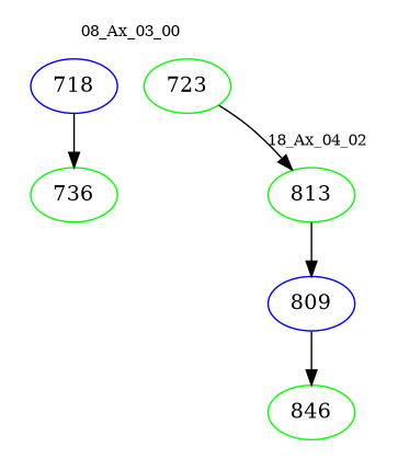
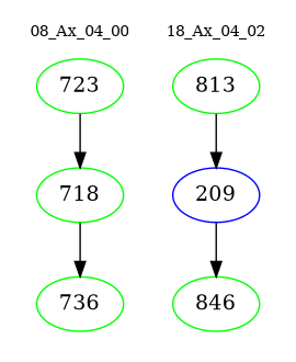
  digraph {
    node [color=green]
    edge [color=black]
    n1 [label=723]
-   n2 [color=blue label=718]
+   n2 [label=718]
    n3 [label=736]
    n4 [label=813]
-   n5 [color=blue label=809]
+   n5 [color=blue label=209]
    n6 [label=846]
    subgraph cluster_1 {
      color=white
      fontsize=10
-     label="08_Ax_03_00"
+     label="08_Ax_04_00"
      n1
      n2
      n3
    }
    subgraph cluster_2 {
      color=white
      fontsize=10
      label="18_Ax_04_02"
      n4
      n5
      n6
    }
-   n1 -> n4
+   n1 -> n2
    n2 -> n3
    n4 -> n5
    n5 -> n6
  }
